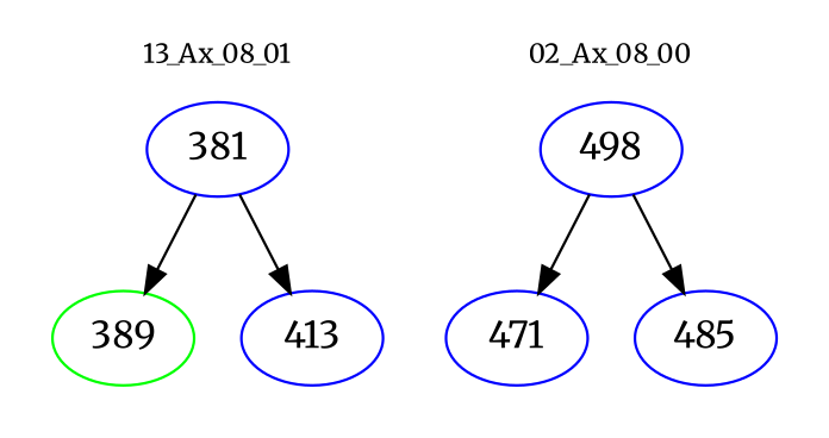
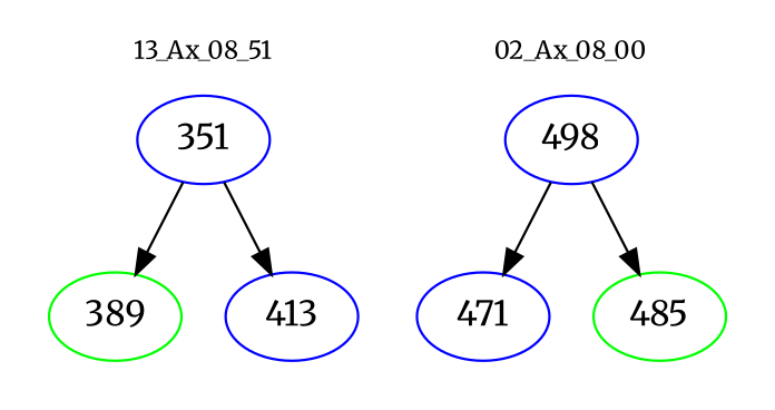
  digraph {
    fontname=Merriweather
    node [color=blue fontname=Merriweather]
    edge [color=black fontname=Merriweather]
-   n1 [label=381]
+   n1 [label=351]
    n2 [color=green label=389]
    n3 [label=413]
    n4 [label=498]
    n5 [label=471]
-   n6 [label=485]
+   n6 [color=green label=485]
    subgraph cluster_1 {
      color=white
      fontsize=10
-     label="13_Ax_08_01"
+     label="13_Ax_08_51"
      n1
      n2
      n3
    }
    subgraph cluster_2 {
      color=white
      fontsize=10
      label="02_Ax_08_00"
      n4
      n5
      n6
    }
    n1 -> n2
    n1 -> n3
    n4 -> n5
    n4 -> n6
  }
